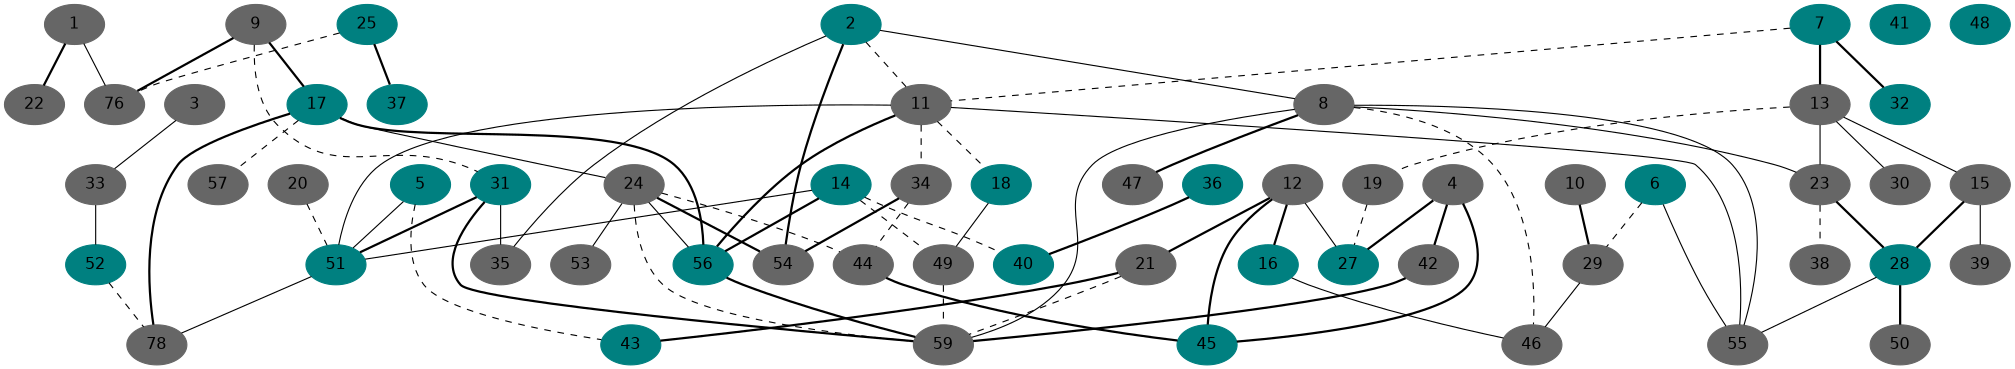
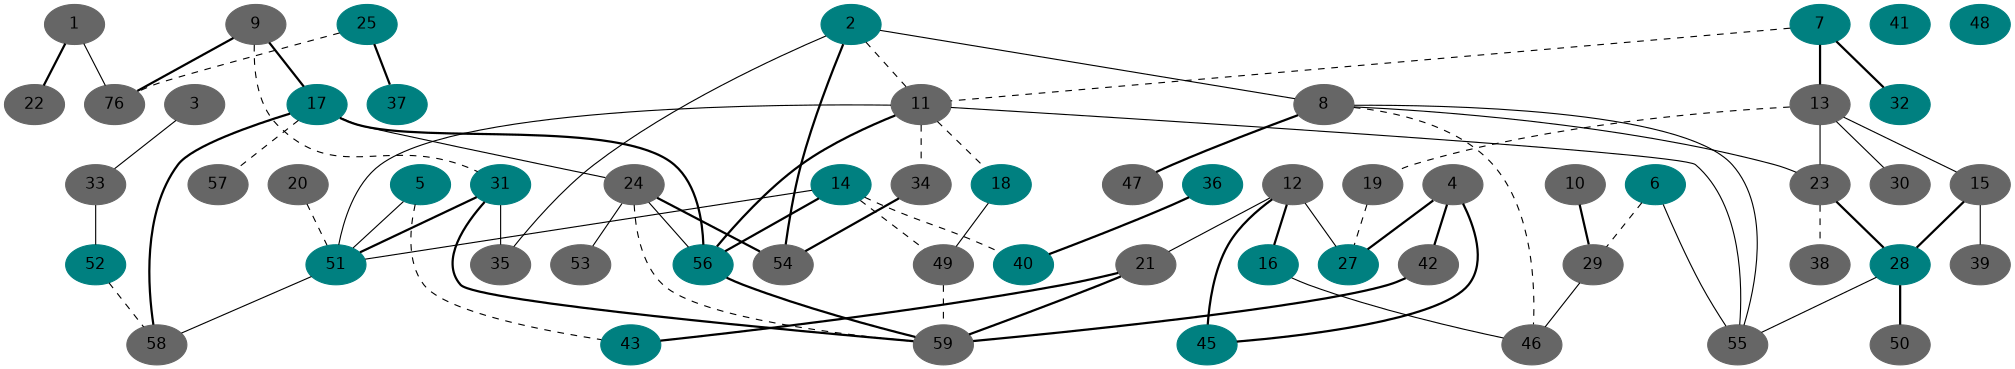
  graph {
    fontname="DejaVu Sans"
    node [color=gray40 fontname="DejaVu Sans" style=filled]
    edge [fontname="DejaVu Sans" style=bold]
    1
    22
    n3 [label=76]
    2 [color=teal]
    8
    11
    35
    54
    55
    23
    46
    47
    59
    51 [color=teal]
    18 [color=teal]
    34
    56 [color=teal]
    3
    33
    52 [color=teal]
    27 [color=teal]
    4
    42
    45 [color=teal]
    5 [color=teal]
    43 [color=teal]
-   58 [label=78]
+   58
    6 [color=teal]
    29
    7 [color=teal]
    13
    32 [color=teal]
    15
    19
    30
    28 [color=teal]
    38
    9
    17 [color=teal]
    31 [color=teal]
    24
    57
    10
    49
-   44
    12
    16 [color=teal]
    21
    39
    14 [color=teal]
    40 [color=teal]
    50
    53
    20
    25 [color=teal]
    37 [color=teal]
    36 [color=teal]
    41 [color=teal]
    48 [color=teal]
    1 -- 22
    1 -- n3 [style=solid]
    2 -- 8 [style=solid]
    2 -- 11 [style=dashed]
    2 -- 35 [style=solid]
    2 -- 54
    8 -- 55 [style=solid]
    8 -- 23 [style=solid]
    8 -- 46 [style=dashed]
    8 -- 47
-   8 -- 59 [style=solid]
    11 -- 55 [style=solid]
    11 -- 51 [style=solid]
    11 -- 18 [style=dashed]
    11 -- 34 [style=dashed]
    11 -- 56
    23 -- 28
    23 -- 38 [style=dashed]
    51 -- 58 [style=solid]
    18 -- 49 [style=solid]
    34 -- 54
-   34 -- 44 [style=dashed]
    56 -- 59
    3 -- 33 [style=solid]
    33 -- 52 [style=solid]
    52 -- 58 [style=dashed]
    4 -- 27
    4 -- 42
    4 -- 45
    42 -- 59
    5 -- 51 [style=solid]
    5 -- 43 [style=dashed]
    6 -- 55 [style=solid]
    6 -- 29 [style=dashed]
    29 -- 46 [style=solid]
    7 -- 11 [style=dashed]
    7 -- 13
    7 -- 32
    13 -- 23 [style=solid]
    13 -- 15 [style=solid]
    13 -- 19 [style=dashed]
    13 -- 30 [style=solid]
    15 -- 28
    15 -- 39 [style=solid]
    19 -- 27 [style=dashed]
    28 -- 55 [style=solid]
    28 -- 50
    9 -- n3
    9 -- 17
    9 -- 31 [style=dashed]
    17 -- 56
    17 -- 58
    17 -- 24 [style=solid]
    17 -- 57 [style=dashed]
    31 -- 35 [style=solid]
    31 -- 59
    31 -- 51
    24 -- 54
    24 -- 59 [style=dashed]
    24 -- 56 [style=solid]
-   24 -- 44 [style=dashed]
    24 -- 53 [style=solid]
    10 -- 29
    49 -- 59 [style=dashed]
-   44 -- 45
    12 -- 27 [style=solid]
    12 -- 45
    12 -- 16
-   12 -- 21
+   12 -- 21 [style=solid]
    16 -- 46 [style=solid]
-   21 -- 59 [style=dashed]
+   21 -- 59
    21 -- 43
    14 -- 51 [style=solid]
    14 -- 56
    14 -- 49 [style=dashed]
    14 -- 40 [style=dashed]
    20 -- 51 [style=dashed]
    25 -- n3 [style=dashed]
    25 -- 37
    36 -- 40
  }
